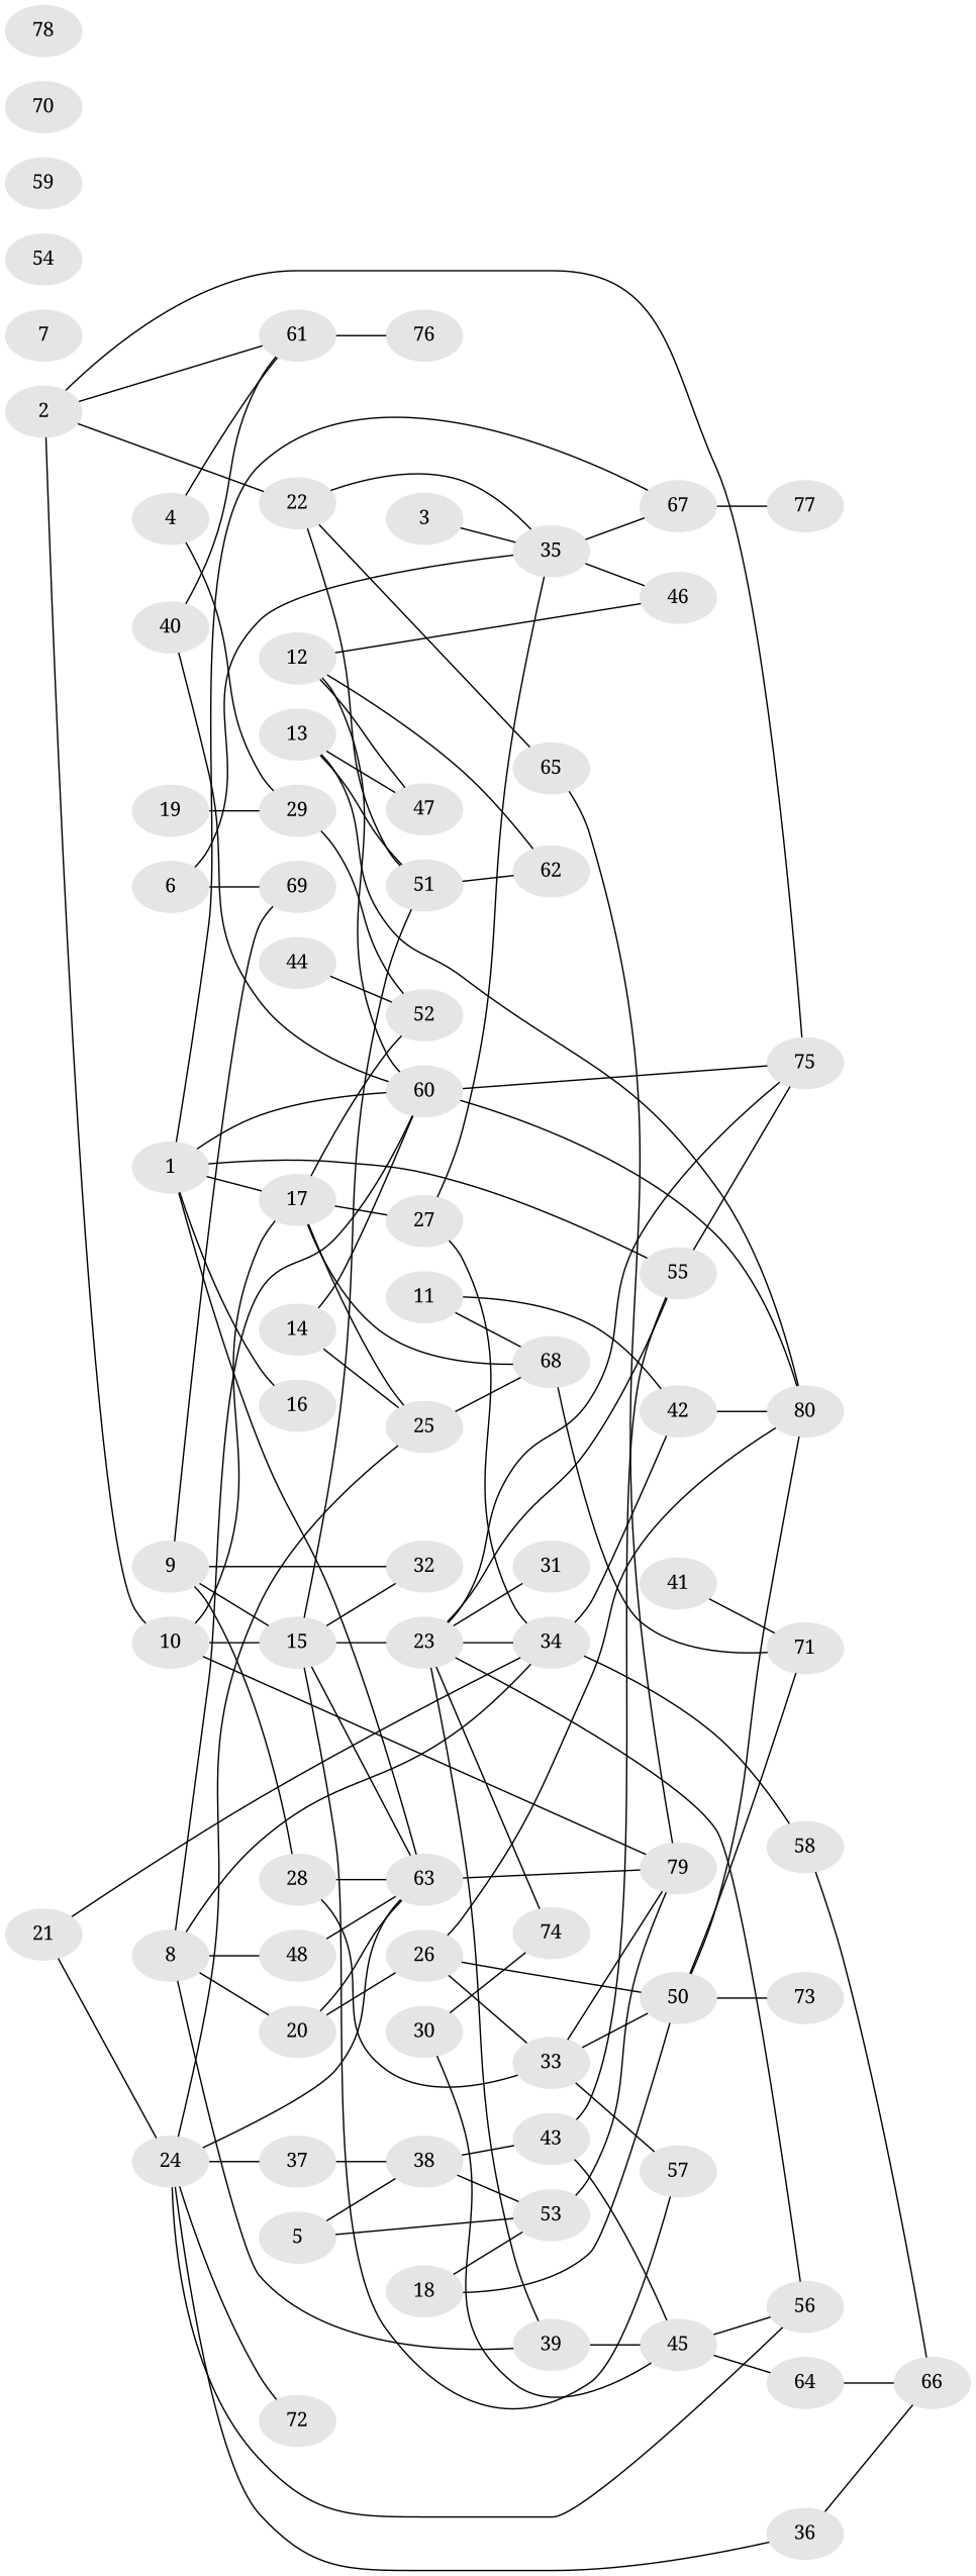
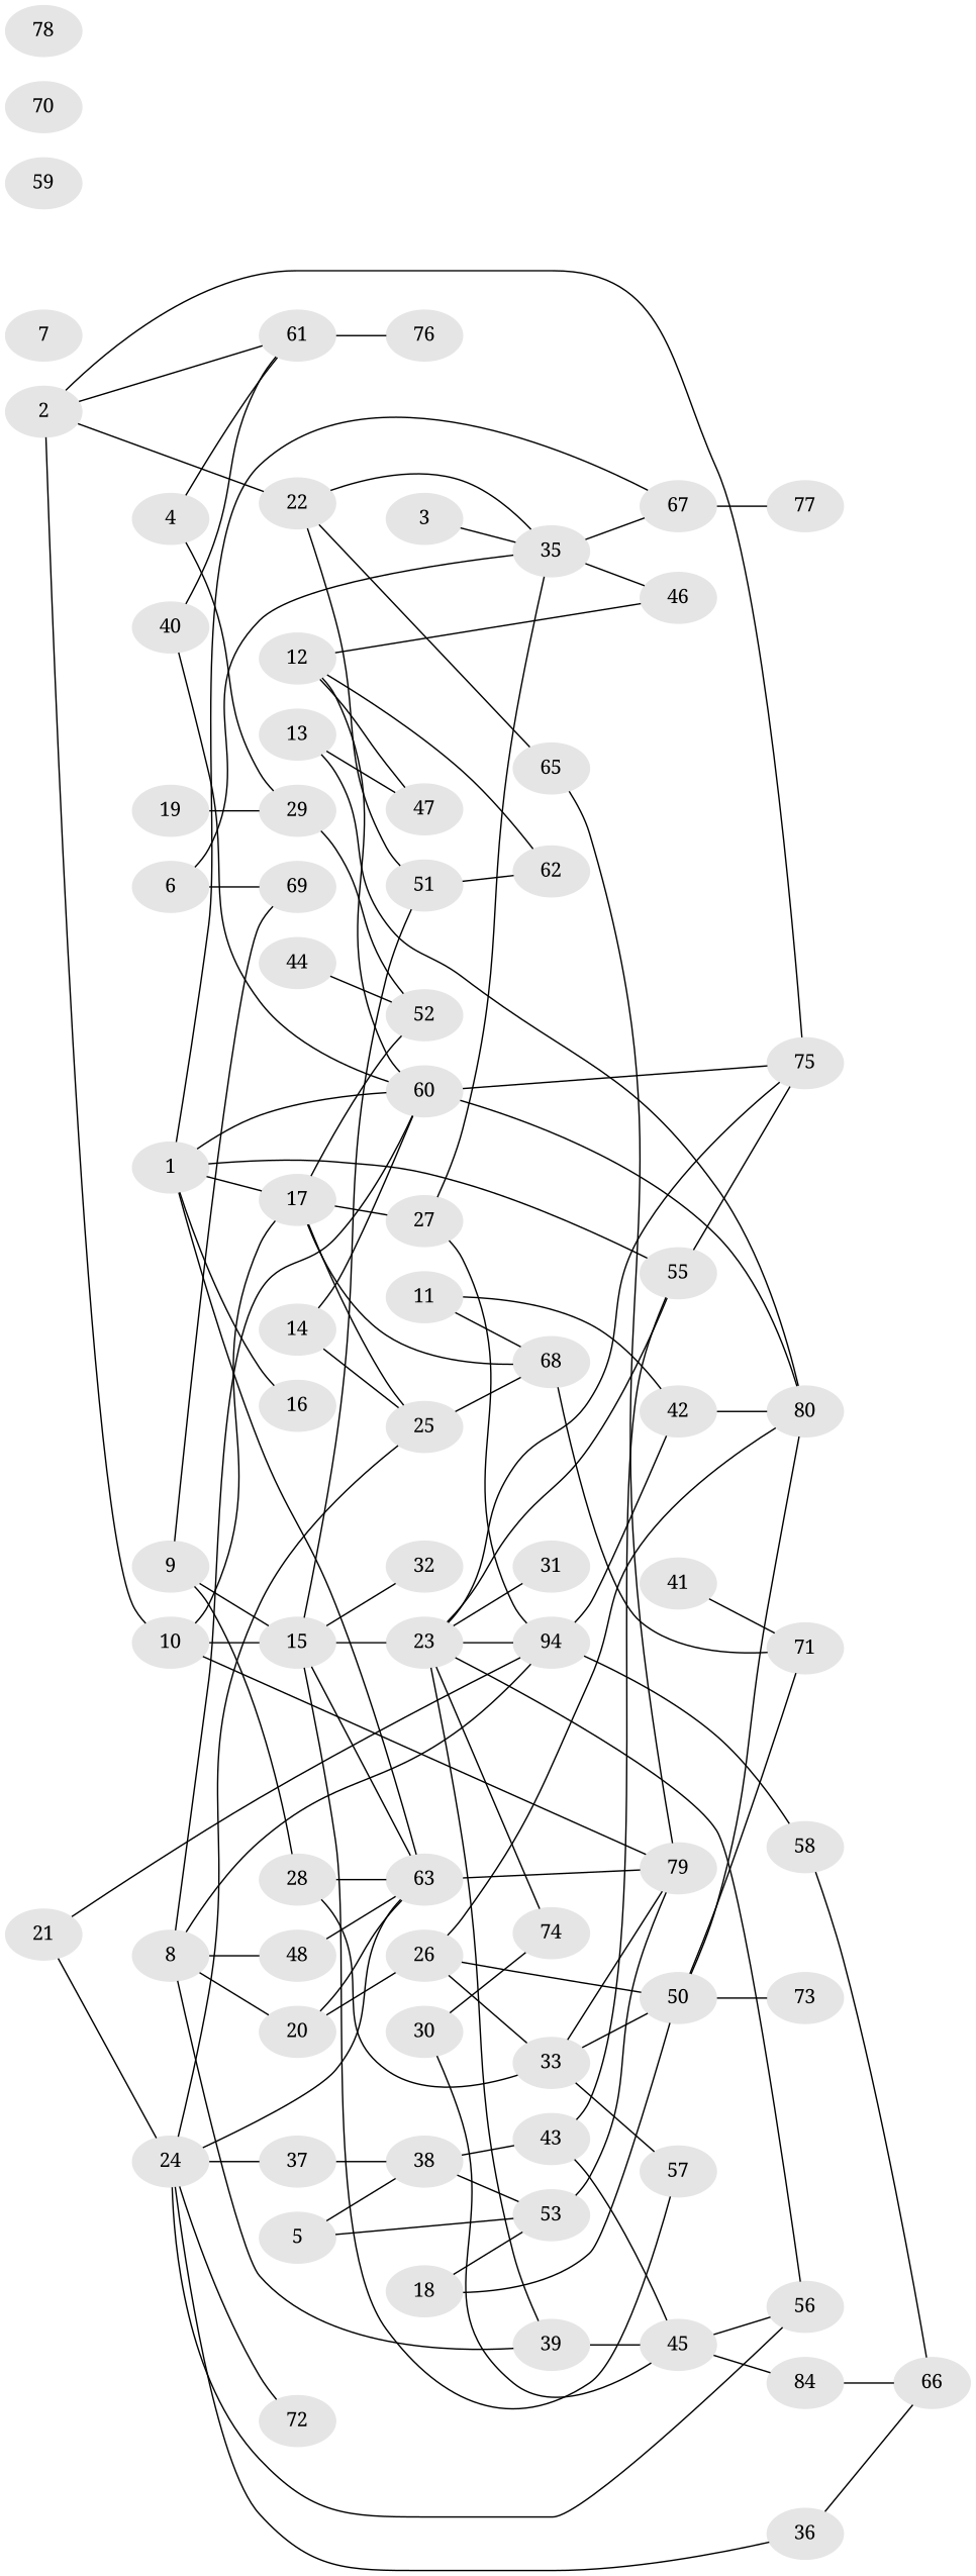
  graph {
    fontname="Noto Serif"
    rankdir=LR
    node [color=gray90 fontname="Noto Serif" style=filled]
    edge [fontname="Noto Serif"]
    1
    16
    17
    55
    60
    63
    67
    68
    25
    27
    52
    75
    80
    79
    77
    2
    10
    22
    61
    15
    35
    51
    65
    76
    3
    46
    4
    29
    5
    38
    53
    43
    6
    69
    7
    8
    20
-   34
+   34 [label=94]
    39
    48
    26
    42
    58
    45
    9
    28
    32
    23
    57
    33
    11
    71
    12
    47
    62
    13
    14
    31
    56
    74
    18
    50
    73
    19
    21
    24
    36
    37
    72
    66
    30
-   64
+   64 [label=84]
    40
    41
    44
-   54
    59
    70
    78
    1 -- 16
    1 -- 17
    1 -- 55
    1 -- 60
    1 -- 63
    1 -- 67
    17 -- 68
    17 -- 25
    17 -- 27
    17 -- 52
    55 -- 75
    60 -- 75
    60 -- 80
    63 -- 79
    67 -- 77
    68 -- 71
    25 -- 68
    27 -- 35
    27 -- 34
    2 -- 75
    2 -- 10
    2 -- 22
    2 -- 61
    10 -- 17
    10 -- 79
    10 -- 15
    22 -- 35
    22 -- 51
    22 -- 65
    61 -- 76
    15 -- 63
    15 -- 51
    15 -- 32
    15 -- 23
    15 -- 57
    35 -- 67
    35 -- 46
    51 -- 62
    65 -- 79
    3 -- 35
    4 -- 61
    4 -- 29
    29 -- 52
    5 -- 38
    5 -- 53
    38 -- 53
    38 -- 43
    53 -- 79
    43 -- 55
    43 -- 45
    6 -- 35
    6 -- 69
    8 -- 60
    8 -- 20
    8 -- 34
    8 -- 39
    8 -- 48
    20 -- 63
    20 -- 26
    34 -- 42
    34 -- 58
    39 -- 45
    48 -- 63
    26 -- 80
    26 -- 33
    26 -- 50
    42 -- 80
    58 -- 66
    45 -- 56
    45 -- 64
    9 -- 15
    9 -- 69
    9 -- 28
-   9 -- 32
    28 -- 63
    28 -- 33
    23 -- 55
    23 -- 75
    23 -- 34
    23 -- 39
    23 -- 31
    23 -- 56
    23 -- 74
    33 -- 79
    33 -- 57
    33 -- 50
    11 -- 68
    11 -- 42
    12 -- 60
    12 -- 46
    12 -- 47
    12 -- 62
    13 -- 80
-   13 -- 51
    13 -- 47
    14 -- 60
    14 -- 25
    18 -- 53
    18 -- 50
    50 -- 80
    50 -- 71
    50 -- 73
    19 -- 29
    21 -- 34
    21 -- 24
    24 -- 63
    24 -- 25
    24 -- 56
    24 -- 36
    24 -- 37
    24 -- 72
    36 -- 66
    37 -- 38
    30 -- 45
    30 -- 74
    64 -- 66
    40 -- 60
    40 -- 61
    41 -- 71
    44 -- 52
  }
